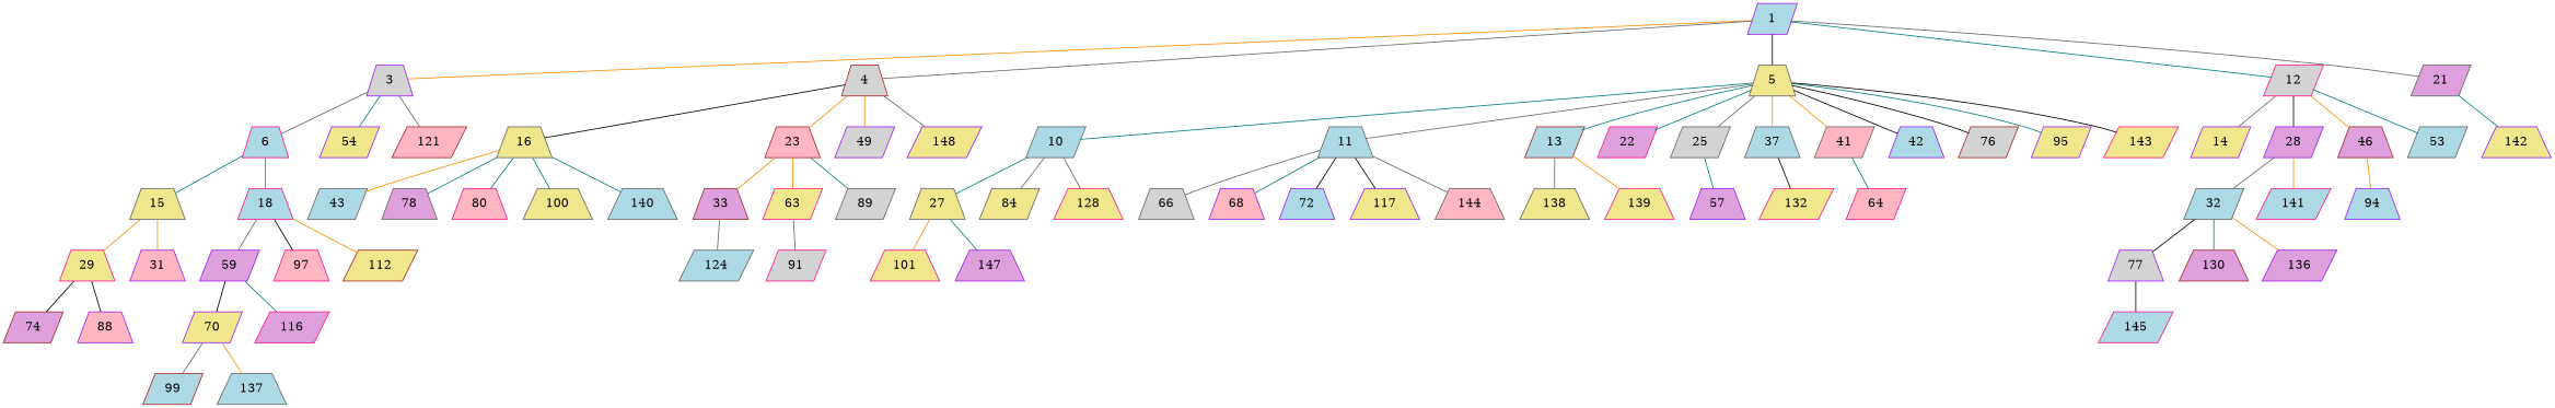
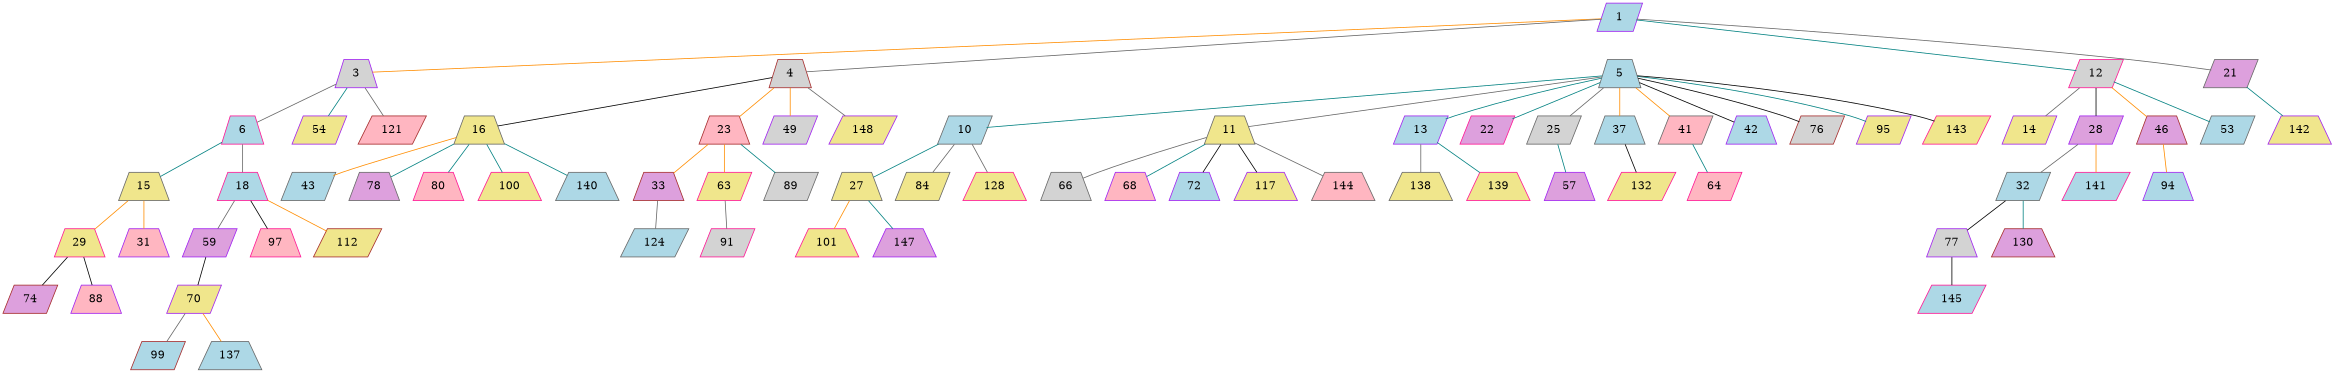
  graph {
    node [color=purple fillcolor=khaki shape=trapezium style=filled]
    edge [color=teal]
    1 [fillcolor=lightblue shape=parallelogram super="+2"]
    3 [fillcolor=lightgrey]
    4 [color=brown fillcolor=lightgrey]
-   5 [color=gray40 super="+8+7+75+9"]
+   5 [color=gray40 fillcolor=lightblue super="+8+7+75+9"]
    12 [color=deeppink fillcolor=lightgrey shape=parallelogram super="+19+82"]
    21 [color=gray40 fillcolor=plum shape=parallelogram super="+34+61"]
    6 [color=deeppink fillcolor=lightblue]
    54 [shape=parallelogram super="+146"]
    121 [color=brown fillcolor=lightpink shape=parallelogram super="+134+127"]
    16 [color=gray40 super="+48+40"]
    23 [color=brown fillcolor=lightpink super="+26+67"]
    49 [fillcolor=lightgrey shape=parallelogram]
    148 [shape=parallelogram]
    10 [color=gray40 fillcolor=lightblue shape=parallelogram super="+17+24+125+20"]
-   11 [color=gray40 fillcolor=lightblue super="+38"]
-   13 [color=brown fillcolor=lightblue shape=parallelogram super="+106+79+35"]
+   11 [color=gray40 super="+38"]
+   13 [fillcolor=lightblue shape=parallelogram super="+106+79+35"]
    22 [color=deeppink fillcolor=plum shape=parallelogram]
    25 [color=gray40 fillcolor=lightgrey shape=parallelogram]
    37 [color=gray40 fillcolor=lightblue super="+69"]
    41 [color=gray40 fillcolor=lightpink shape=parallelogram]
    42 [fillcolor=lightblue]
    76 [color=brown fillcolor=lightgrey shape=parallelogram]
    95 [shape=parallelogram super="+135"]
    143 [color=deeppink shape=parallelogram]
    14 [shape=parallelogram super="+86"]
    28 [fillcolor=plum shape=parallelogram]
    46 [color=brown fillcolor=plum super="+102+65"]
    53 [color=gray40 fillcolor=lightblue shape=parallelogram]
    142
    15 [color=gray40 super="+56+83"]
    18 [color=deeppink fillcolor=lightblue]
    43 [color=gray40 fillcolor=lightblue shape=parallelogram]
    78 [color=gray40 fillcolor=plum]
    80 [color=deeppink fillcolor=lightpink]
-   100 [color=gray40]
+   100 [color=deeppink]
    140 [color=gray40 fillcolor=lightblue]
    33 [color=brown fillcolor=plum super="+71+45"]
    63 [color=deeppink shape=parallelogram super="+85+90"]
    89 [color=gray40 fillcolor=lightgrey shape=parallelogram]
    27 [color=gray40 super="+122+55"]
    84 [color=gray40 shape=parallelogram]
    128 [color=deeppink]
    66 [color=gray40 fillcolor=lightgrey]
    68 [fillcolor=lightpink super="+73"]
    72 [fillcolor=lightblue super="+104"]
    117 [super="+131"]
    144 [color=gray40 fillcolor=lightpink]
    138 [color=gray40]
    139 [color=deeppink]
    57 [fillcolor=plum super="+96"]
    132 [color=deeppink shape=parallelogram]
    64 [color=deeppink fillcolor=lightpink shape=parallelogram]
    29 [color=deeppink super="+44+58"]
    31 [fillcolor=lightpink super="+118"]
    59 [fillcolor=plum shape=parallelogram super="+133"]
    97 [color=deeppink fillcolor=lightpink]
    112 [color=brown shape=parallelogram]
    101 [color=deeppink]
    147 [fillcolor=plum]
    32 [color=gray40 fillcolor=lightblue shape=parallelogram super="+115+108+50"]
    141 [color=deeppink fillcolor=lightblue shape=parallelogram]
    94 [fillcolor=lightblue super="+129"]
    74 [color=brown fillcolor=plum shape=parallelogram]
    88 [fillcolor=lightpink]
    70 [shape=parallelogram super="+120"]
    99 [color=brown fillcolor=lightblue shape=parallelogram]
    137 [color=gray40 fillcolor=lightblue]
-   116 [color=deeppink fillcolor=plum shape=parallelogram]
    124 [color=gray40 fillcolor=lightblue shape=parallelogram]
    91 [color=deeppink fillcolor=lightgrey shape=parallelogram super="+98"]
    77 [fillcolor=lightgrey]
    130 [color=brown fillcolor=plum]
-   136 [fillcolor=plum shape=parallelogram]
    145 [color=deeppink fillcolor=lightblue shape=parallelogram]
    1 -- 3 [color=darkorange]
    1 -- 4 [color=gray40]
-   1 -- 5 [color=black]
    1 -- 12
    1 -- 21 [color=gray40]
    3 -- 6 [color=gray40]
    3 -- 54
    3 -- 121 [color=gray40]
    4 -- 16 [color=black]
    4 -- 23 [color=darkorange]
    4 -- 49 [color=darkorange]
    4 -- 148 [color=gray40]
    5 -- 10
    5 -- 11 [color=gray40]
    5 -- 13
    5 -- 22
    5 -- 25 [color=gray40]
    5 -- 37 [color=darkorange]
    5 -- 41 [color=darkorange]
    5 -- 42 [color=black]
    5 -- 76 [color=black]
    5 -- 95
    5 -- 143 [color=black]
    12 -- 14 [color=gray40]
    12 -- 28 [color=black]
    12 -- 46 [color=darkorange]
    12 -- 53
    21 -- 142
    6 -- 15
    6 -- 18 [color=gray40]
    16 -- 43 [color=darkorange]
    16 -- 78
    16 -- 80
    16 -- 100
    16 -- 140
    23 -- 33 [color=darkorange]
    23 -- 63 [color=darkorange]
    23 -- 89
    10 -- 27
    10 -- 84 [color=gray40]
    10 -- 128 [color=gray40]
    11 -- 66 [color=gray40]
    11 -- 68
    11 -- 72 [color=black]
    11 -- 117 [color=black]
    11 -- 144 [color=gray40]
    13 -- 138 [color=gray40]
-   13 -- 139 [color=darkorange]
+   13 -- 139
    25 -- 57
    37 -- 132 [color=black]
    41 -- 64
    28 -- 32 [color=gray40]
    28 -- 141 [color=darkorange]
    46 -- 94 [color=darkorange]
    15 -- 29 [color=darkorange]
    15 -- 31 [color=darkorange]
    18 -- 59 [color=gray40]
    18 -- 97 [color=black]
    18 -- 112 [color=darkorange]
    33 -- 124 [color=gray40]
    63 -- 91 [color=gray40]
    27 -- 101 [color=darkorange]
    27 -- 147
    29 -- 74 [color=black]
    29 -- 88 [color=black]
    59 -- 70 [color=black]
-   59 -- 116
    32 -- 77 [color=black]
    32 -- 130
-   32 -- 136 [color=darkorange]
    70 -- 99 [color=gray40]
    70 -- 137 [color=darkorange]
    77 -- 145 [color=black]
  }
